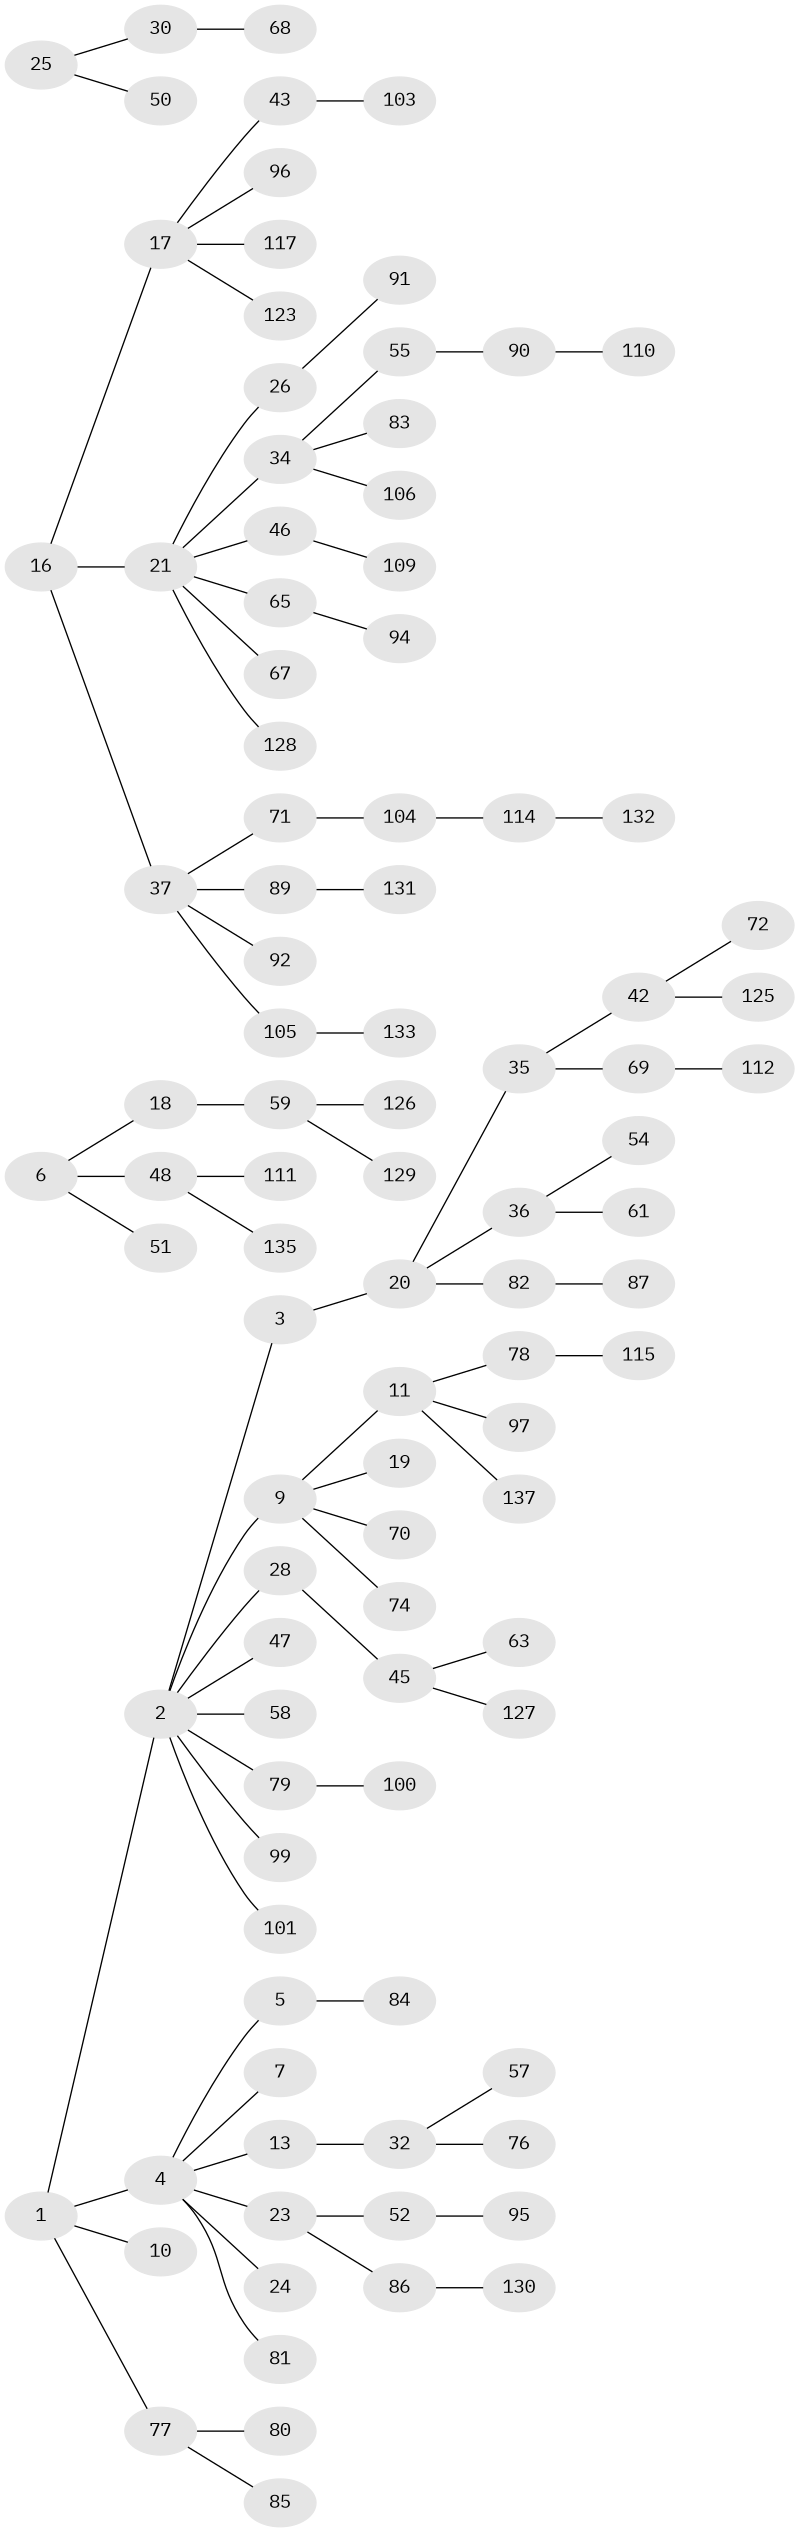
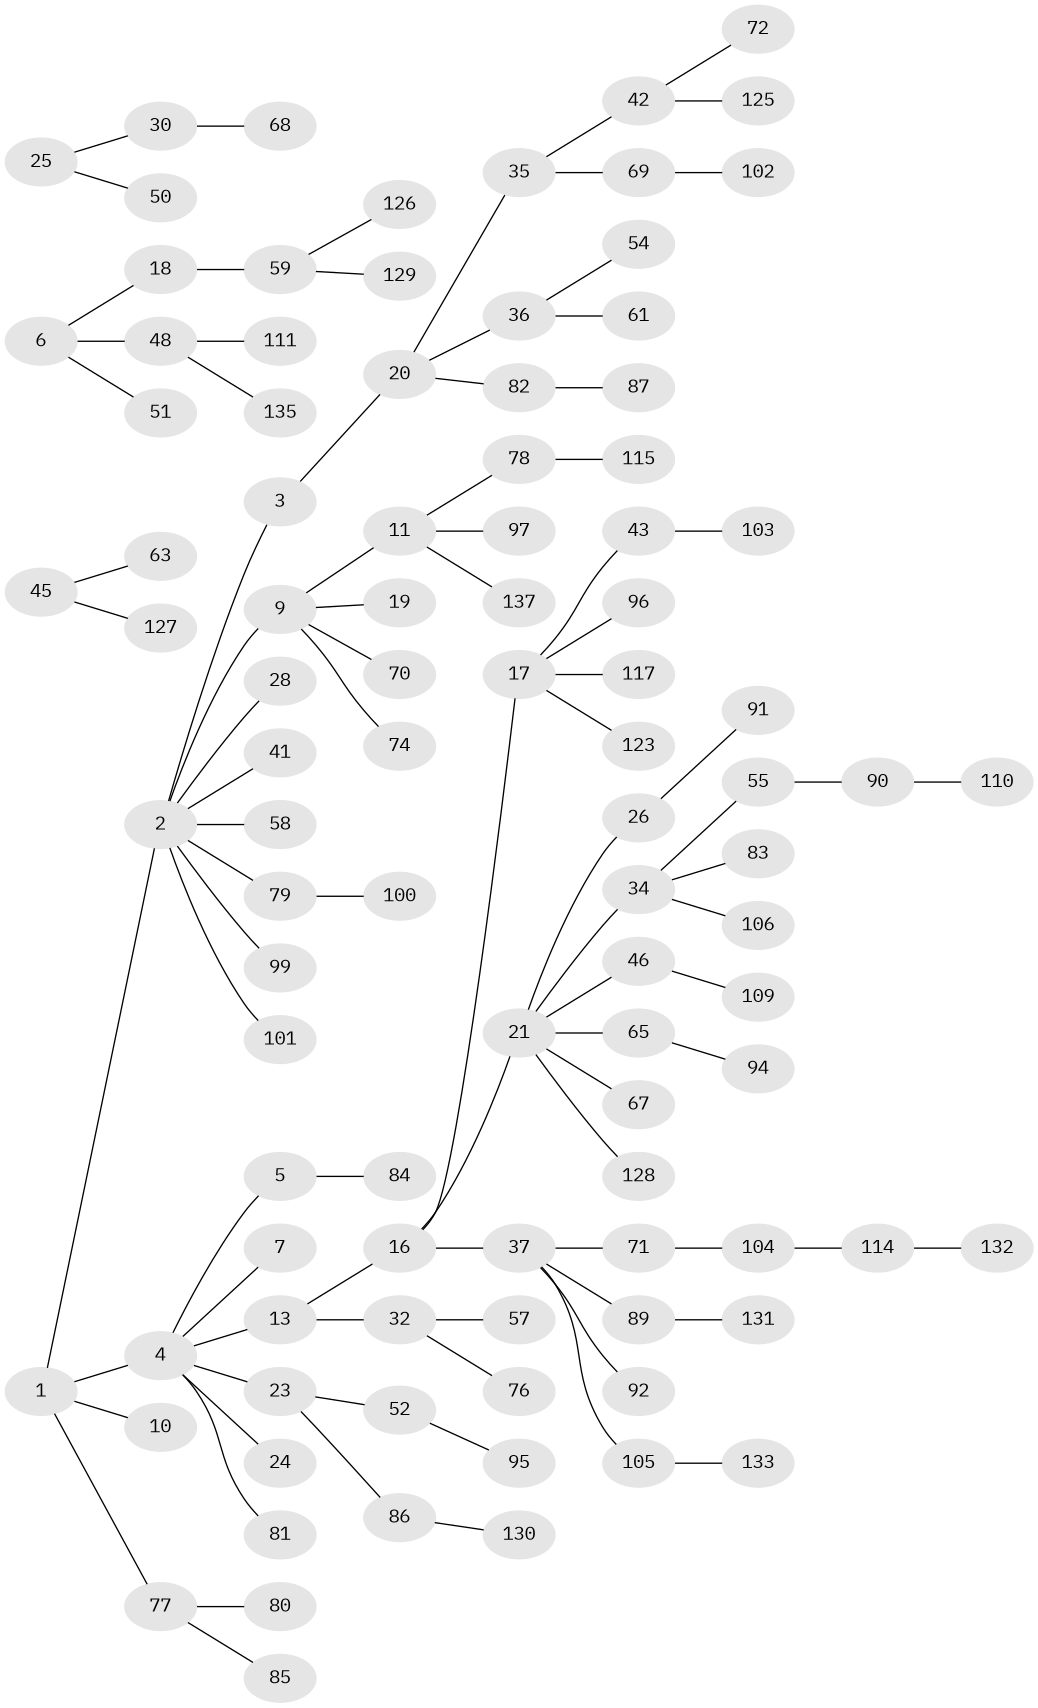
  graph {
    fontname="IBM Plex Mono"
    rankdir=LR
    node [color=gray90 fontname="IBM Plex Mono" style=filled]
    edge [fontname="IBM Plex Mono"]
    1 [super="+31"]
    2 [super="+12"]
    4 [super="+14"]
    10 [super="+73"]
    77 [super="+124"]
    3
    9 [super="+11"]
    28
-   41 [label=47]
+   41
    58
    79 [super="+98"]
    99
    101
    5 [super="+47"]
    7
    13
    23
    24
    81
    80
    85
    20 [super="+38"]
    n23 [label=11 super="+33"]
    19 [super="+22"]
    70
    74
    45
    100
    35 [super="+107"]
    36 [super="+40"]
    82
    84
    6 [super="+8"]
    18 [super="+122"]
    48 [super="+64"]
    51 [super="+75"]
    16
    32 [super="+39"]
    52
    86 [super="+138"]
    59 [super="+62"]
    111 [super="+141"]
    135 [super="+139"]
    78
    97 [super="+140"]
    137
    17 [super="+29"]
    21 [super="+27"]
    37 [super="+49"]
    57 [super="+93"]
    76
    115
    43
    96
    117
    123
    26
    34 [super="+60"]
    46 [super="+108"]
    65
    67
    128
    71 [super="+116"]
    89 [super="+102"]
    92
    105
    103
    25 [super="+44"]
    30 [super="+56"]
    50
    126
    129
    42 [super="+53"]
    69
    54 [super="+88"]
    61
    87 [super="+113"]
    91
    55
    83
    106
    109
    94 [super="+142"]
    95
    130
    68 [super="+119"]
    63
    127 [super="+134"]
    90
    72
    125 [super="+136"]
-   112 [super="+118"]
+   112 [super="+118" label=102]
    104
    131
    133
    110
    114 [super="+120"]
    132
    1 -- 2
    1 -- 4
    1 -- 10
    1 -- 77
    2 -- 3
    2 -- 9
    2 -- 28
    2 -- 41
    2 -- 58
    2 -- 79
    2 -- 99
    2 -- 101
    4 -- 5
    4 -- 7
    4 -- 13
    4 -- 23
    4 -- 24
    4 -- 81
    77 -- 80
    77 -- 85
    3 -- 20
    9 -- n23
    9 -- 19
    9 -- 70
    9 -- 74
-   28 -- 45
    79 -- 100
    5 -- 84
+   13 -- 16
    13 -- 32
    23 -- 52
    23 -- 86
    20 -- 35
    20 -- 36
    20 -- 82
    n23 -- 78
    n23 -- 97
    n23 -- 137
    45 -- 63
    45 -- 127
    35 -- 42
    35 -- 69
    36 -- 54
    36 -- 61
    82 -- 87
    6 -- 18
    6 -- 48
    6 -- 51
    18 -- 59
    48 -- 111
    48 -- 135
    16 -- 17
    16 -- 21
    16 -- 37
    32 -- 57
    32 -- 76
    52 -- 95
    86 -- 130
    59 -- 126
    59 -- 129
    78 -- 115
    17 -- 43
    17 -- 96
    17 -- 117
    17 -- 123
    21 -- 26
    21 -- 34
    21 -- 46
    21 -- 65
    21 -- 67
    21 -- 128
    37 -- 71
    37 -- 89
    37 -- 92
    37 -- 105
    43 -- 103
    26 -- 91
    34 -- 55
    34 -- 83
    34 -- 106
    46 -- 109
    65 -- 94
    71 -- 104
    89 -- 131
    105 -- 133
    25 -- 30
    25 -- 50
    30 -- 68
    42 -- 72
    42 -- 125
    69 -- 112
    55 -- 90
    90 -- 110
    104 -- 114
    114 -- 132
  }
